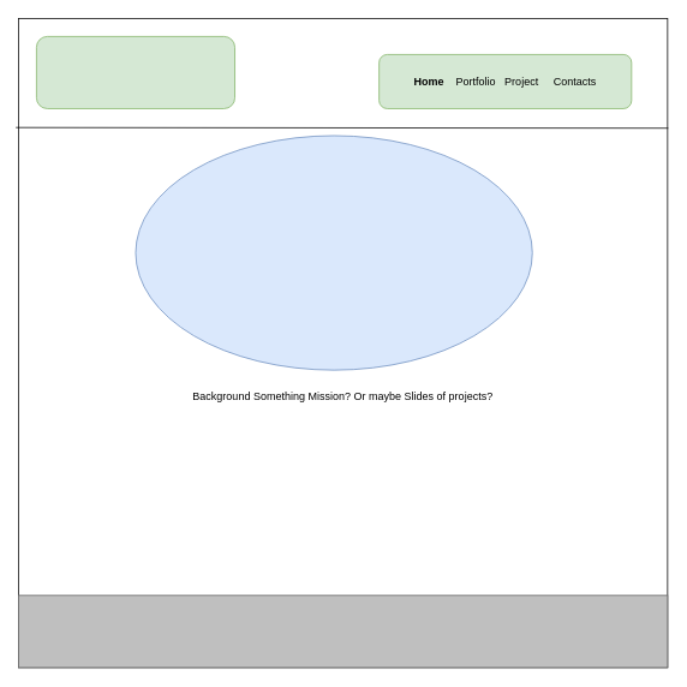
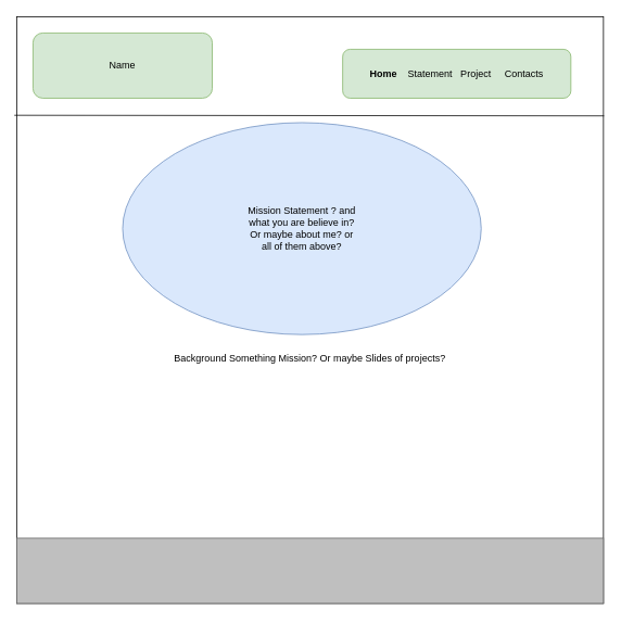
  <mxCell id="0" />
  <mxCell id="1" parent="0" />
  <mxCell id="2" value="" style="whiteSpace=wrap;html=1;aspect=fixed;" vertex="1" parent="1"><mxGeometry x="20" y="20" width="720" height="720" as="geometry" /></mxCell>
  <mxCell id="3" value="" style="rounded=1;whiteSpace=wrap;html=1;fillColor=#d5e8d4;strokeColor=#82b366;" vertex="1" parent="1"><mxGeometry x="40" y="40" width="220" height="80" as="geometry" /></mxCell>
+ <mxCell id="4" value="Name " style="text;html=1;strokeColor=none;fillColor=none;align=center;verticalAlign=middle;whiteSpace=wrap;rounded=0;" vertex="1" parent="1"><mxGeometry x="80" y="70" width="140" height="20" as="geometry" /></mxCell>
  <mxCell id="5" value="" style="endArrow=none;html=1;entryX=1.001;entryY=0.169;entryDx=0;entryDy=0;entryPerimeter=0;exitX=-0.004;exitY=0.168;exitDx=0;exitDy=0;exitPerimeter=0;" edge="1" parent="1" source="2" target="2"><mxGeometry width="50" height="50" relative="1" as="geometry"><mxPoint x="380" y="370" as="sourcePoint" /><mxPoint x="430" y="320" as="targetPoint" /></mxGeometry></mxCell>
  <mxCell id="6" value="" style="rounded=1;whiteSpace=wrap;html=1;fillColor=#d5e8d4;strokeColor=#82b366;" vertex="1" parent="1"><mxGeometry x="420" y="60" width="280" height="60" as="geometry" /></mxCell>
- <mxCell id="7" value="&lt;b&gt;Home&amp;nbsp;&amp;nbsp;&amp;nbsp; &lt;/b&gt;Portfolio &amp;nbsp; Project&amp;nbsp;&amp;nbsp;&amp;nbsp;&amp;nbsp; Contacts" style="text;html=1;strokeColor=none;fillColor=none;align=center;verticalAlign=middle;whiteSpace=wrap;rounded=0;" vertex="1" parent="1"><mxGeometry x="440" y="80" width="240" height="20" as="geometry" /></mxCell>
+ <mxCell id="7" value="&lt;b&gt;Home&amp;nbsp;&amp;nbsp;&amp;nbsp; &lt;/b&gt;Statement &amp;nbsp; Project&amp;nbsp;&amp;nbsp;&amp;nbsp;&amp;nbsp; Contacts" style="text;html=1;strokeColor=none;fillColor=none;align=center;verticalAlign=middle;whiteSpace=wrap;rounded=0;" vertex="1" parent="1"><mxGeometry x="440" y="80" width="240" height="20" as="geometry" /></mxCell>
  <mxCell id="8" value="Background Something Mission? Or maybe Slides of projects? " style="text;html=1;strokeColor=none;fillColor=none;align=center;verticalAlign=middle;whiteSpace=wrap;rounded=0;" vertex="1" parent="1"><mxGeometry x="20" y="140" width="720" height="600" as="geometry" /></mxCell>
  <mxCell id="9" value="" style="ellipse;whiteSpace=wrap;html=1;fillColor=#dae8fc;strokeColor=#6c8ebf;" vertex="1" parent="1"><mxGeometry x="150" y="150" width="440" height="260" as="geometry" /></mxCell>
+ <mxCell id="10" value="Mission Statement ? and what you are believe in?Or maybe about me? or all of them above?" style="text;html=1;strokeColor=none;fillColor=none;align=center;verticalAlign=middle;whiteSpace=wrap;rounded=0;" vertex="1" parent="1"><mxGeometry x="300" y="210" width="140" height="140" as="geometry" /></mxCell>
  <mxCell id="11" value="" style="rounded=0;whiteSpace=wrap;html=1;fillColor=#BFBFBF;strokeColor=#666666;fontColor=#333333;" vertex="1" parent="1"><mxGeometry x="20" y="660" width="720" height="80" as="geometry" /></mxCell>
